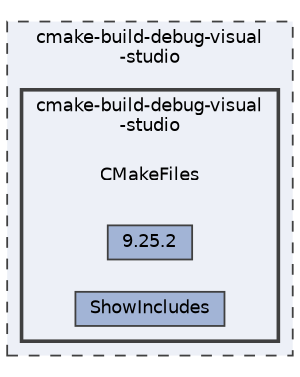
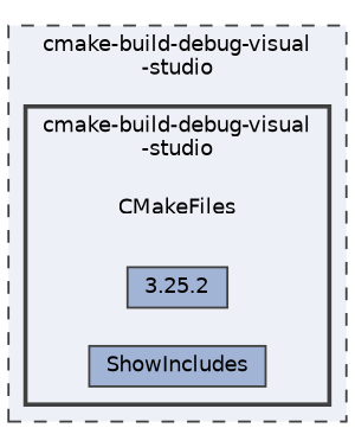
  digraph {
    compound=true
    rankdir=LR
    fontname="DejaVu Sans"
    node [fontname="DejaVu Sans" fontsize=10 shape=box color=grey25 fillcolor="#a2b4d6" style=filled]
    n1 [height=0.2 label=CMakeFiles shape=plaintext width=0.4 color="" fillcolor="" style=""]
-   n2 [height=0.2 label="9.25.2" width=0.4]
+   n2 [height=0.2 label="3.25.2" width=0.4]
    n3 [height=0.2 label=ShowIncludes width=0.4]
    subgraph cluster_1 {
      bgcolor="#edf0f7"
      fontsize=10
      label="cmake-build-debug-visual\l-studio"
      pencolor=grey25
      style="filled,dashed"
      subgraph cluster_2 {
        bgcolor="#edf0f7"
        fontsize=10
        pencolor=grey25
        style="filled,bold"
        n1
        n2
        n3
      }
    }
  }
